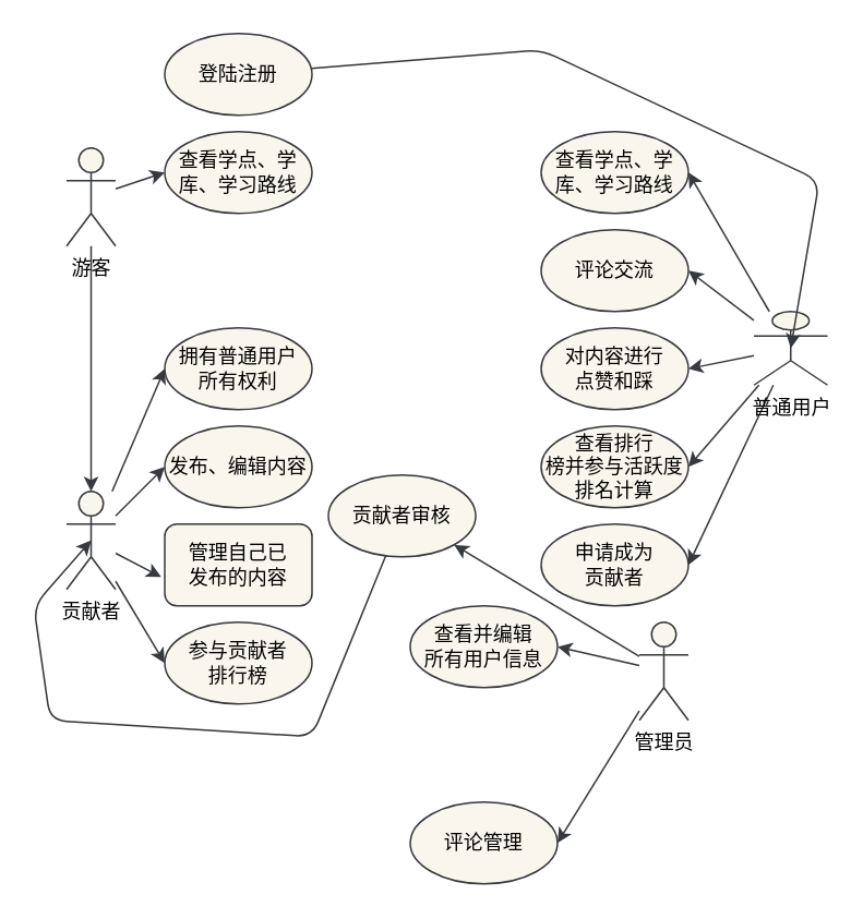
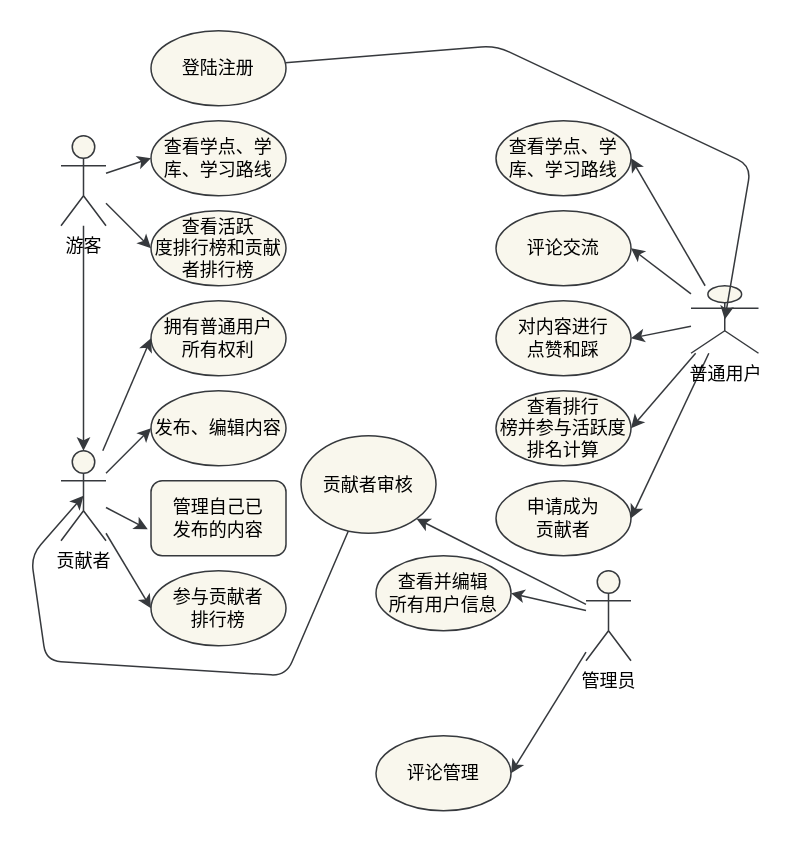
  <mxCell id="0" />
  <mxCell id="1" style="" parent="0" />
  <mxCell id="2" style="edgeStyle=none;html=1;entryX=0;entryY=0.5;entryDx=0;entryDy=0;fontColor=#000000;fillColor=#f9f7ed;strokeColor=#36393d;" parent="1" source="5" target="21" edge="1"><mxGeometry relative="1" as="geometry" /></mxCell>
+ <mxCell id="3" style="edgeStyle=none;html=1;entryX=0;entryY=0.5;entryDx=0;entryDy=0;fontColor=#000000;fillColor=#f9f7ed;strokeColor=#36393d;" parent="1" source="5" target="22" edge="1"><mxGeometry relative="1" as="geometry" /></mxCell>
  <mxCell id="4" style="edgeStyle=none;html=1;fontColor=#000000;fillColor=#f9f7ed;strokeColor=#36393d;" parent="1" source="5" target="16" edge="1"><mxGeometry relative="1" as="geometry" /></mxCell>
  <mxCell id="5" value="游客" style="shape=umlActor;verticalLabelPosition=bottom;verticalAlign=top;html=1;outlineConnect=0;fillColor=#f9f7ed;strokeColor=#36393d;fontColor=#000000;" parent="1" vertex="1"><mxGeometry x="40" y="90" width="30" height="60" as="geometry" /></mxCell>
  <mxCell id="6" style="edgeStyle=none;html=1;entryX=1;entryY=0.5;entryDx=0;entryDy=0;fontColor=#000000;fillColor=#f9f7ed;strokeColor=#36393d;" parent="1" source="11" target="24" edge="1"><mxGeometry relative="1" as="geometry" /></mxCell>
  <mxCell id="7" style="edgeStyle=none;html=1;entryX=1;entryY=0.5;entryDx=0;entryDy=0;fontColor=#000000;fillColor=#f9f7ed;strokeColor=#36393d;" parent="1" source="11" target="25" edge="1"><mxGeometry relative="1" as="geometry" /></mxCell>
  <mxCell id="8" style="edgeStyle=none;html=1;entryX=1;entryY=0.5;entryDx=0;entryDy=0;fontColor=#000000;fillColor=#f9f7ed;strokeColor=#36393d;" parent="1" source="11" target="26" edge="1"><mxGeometry relative="1" as="geometry" /></mxCell>
  <mxCell id="9" style="edgeStyle=none;html=1;entryX=1;entryY=0.5;entryDx=0;entryDy=0;fontColor=#000000;fillColor=#f9f7ed;strokeColor=#36393d;" parent="1" source="11" target="23" edge="1"><mxGeometry relative="1" as="geometry" /></mxCell>
  <mxCell id="10" style="edgeStyle=none;html=1;entryX=1;entryY=0.5;entryDx=0;entryDy=0;fontColor=#000000;fillColor=#f9f7ed;strokeColor=#36393d;" parent="1" source="11" target="27" edge="1"><mxGeometry relative="1" as="geometry" /></mxCell>
  <mxCell id="11" value="普通用户" style="shape=umlActor;verticalLabelPosition=bottom;verticalAlign=top;html=1;outlineConnect=0;fillColor=#f9f7ed;strokeColor=#36393d;fontColor=#000000;" parent="1" vertex="1"><mxGeometry x="460" y="190" width="45" height="45" as="geometry" /></mxCell>
  <mxCell id="12" style="edgeStyle=none;html=1;entryX=0;entryY=0.5;entryDx=0;entryDy=0;fontColor=#000000;fillColor=#f9f7ed;strokeColor=#36393d;" parent="1" source="16" target="30" edge="1"><mxGeometry relative="1" as="geometry" /></mxCell>
  <mxCell id="13" style="edgeStyle=none;html=1;entryX=0;entryY=0.5;entryDx=0;entryDy=0;fontColor=#000000;fillColor=#f9f7ed;strokeColor=#36393d;" parent="1" source="16" target="33" edge="1"><mxGeometry relative="1" as="geometry" /></mxCell>
  <mxCell id="14" style="edgeStyle=none;html=1;entryX=-0.024;entryY=0.647;entryDx=0;entryDy=0;entryPerimeter=0;fontColor=#000000;fillColor=#f9f7ed;strokeColor=#36393d;" parent="1" source="16" target="34" edge="1"><mxGeometry relative="1" as="geometry" /></mxCell>
  <mxCell id="15" style="edgeStyle=none;html=1;entryX=0;entryY=0.5;entryDx=0;entryDy=0;fontColor=#000000;fillColor=#f9f7ed;strokeColor=#36393d;" parent="1" source="16" target="35" edge="1"><mxGeometry relative="1" as="geometry" /></mxCell>
  <mxCell id="16" value="贡献者" style="shape=umlActor;verticalLabelPosition=bottom;verticalAlign=top;html=1;outlineConnect=0;fillColor=#f9f7ed;strokeColor=#36393d;fontColor=#000000;" parent="1" vertex="1"><mxGeometry x="40" y="300" width="30" height="60" as="geometry" /></mxCell>
  <mxCell id="17" style="edgeStyle=none;html=1;entryX=1;entryY=1;entryDx=0;entryDy=0;fontColor=#000000;fillColor=#f9f7ed;strokeColor=#36393d;" parent="1" source="20" target="29" edge="1"><mxGeometry relative="1" as="geometry" /></mxCell>
  <mxCell id="18" style="edgeStyle=none;html=1;entryX=1;entryY=0.5;entryDx=0;entryDy=0;fontColor=#000000;fillColor=#f9f7ed;strokeColor=#36393d;" parent="1" source="20" target="36" edge="1"><mxGeometry relative="1" as="geometry" /></mxCell>
  <mxCell id="19" style="edgeStyle=none;html=1;entryX=1;entryY=0.5;entryDx=0;entryDy=0;fontColor=#000000;fillColor=#f9f7ed;strokeColor=#36393d;" parent="1" source="20" target="37" edge="1"><mxGeometry relative="1" as="geometry" /></mxCell>
  <mxCell id="20" value="管理员" style="shape=umlActor;verticalLabelPosition=bottom;verticalAlign=top;html=1;outlineConnect=0;fillColor=#f9f7ed;strokeColor=#36393d;" parent="1" vertex="1"><mxGeometry x="390" y="380" width="30" height="60" as="geometry" /></mxCell>
  <mxCell id="21" value="查看学点、学&lt;br&gt;库、学习路线" style="ellipse;whiteSpace=wrap;html=1;fillColor=#f9f7ed;strokeColor=#36393d;fontColor=#000000;" parent="1" vertex="1"><mxGeometry x="100" y="80" width="90" height="50" as="geometry" /></mxCell>
+ <mxCell id="22" value="查看活跃&lt;br&gt;度排行榜和贡献者排行榜" style="ellipse;whiteSpace=wrap;html=1;fillColor=#f9f7ed;strokeColor=#36393d;fontColor=#000000;" parent="1" vertex="1"><mxGeometry x="100" y="140" width="90" height="50" as="geometry" /></mxCell>
  <mxCell id="23" value="查看学点、学&lt;br&gt;库、学习路线" style="ellipse;whiteSpace=wrap;html=1;fillColor=#f9f7ed;strokeColor=#36393d;fontColor=#000000;" parent="1" vertex="1"><mxGeometry x="330" y="80" width="90" height="50" as="geometry" /></mxCell>
  <mxCell id="24" value="查看排行&lt;br&gt;榜并参与活跃度排名计算" style="ellipse;whiteSpace=wrap;html=1;fillColor=#f9f7ed;strokeColor=#36393d;fontColor=#000000;" parent="1" vertex="1"><mxGeometry x="330" y="260" width="90" height="50" as="geometry" /></mxCell>
  <mxCell id="25" value="评论交流" style="ellipse;whiteSpace=wrap;html=1;fillColor=#f9f7ed;strokeColor=#36393d;fontColor=#000000;" parent="1" vertex="1"><mxGeometry x="330" y="140" width="90" height="50" as="geometry" /></mxCell>
  <mxCell id="26" value="对内容进行&lt;br&gt;点赞和踩" style="ellipse;whiteSpace=wrap;html=1;fillColor=#f9f7ed;strokeColor=#36393d;fontColor=#000000;" parent="1" vertex="1"><mxGeometry x="330" y="200" width="90" height="50" as="geometry" /></mxCell>
  <mxCell id="27" value="申请成为&lt;br&gt;贡献者" style="ellipse;whiteSpace=wrap;html=1;fillColor=#f9f7ed;strokeColor=#36393d;fontColor=#000000;" parent="1" vertex="1"><mxGeometry x="330" y="320" width="90" height="50" as="geometry" /></mxCell>
  <mxCell id="28" style="edgeStyle=none;html=1;entryX=0.5;entryY=0.5;entryDx=0;entryDy=0;entryPerimeter=0;fontColor=#000000;fillColor=#f9f7ed;strokeColor=#36393d;" parent="1" source="29" target="16" edge="1"><mxGeometry relative="1" as="geometry"><Array as="points"><mxPoint x="190" y="450" /><mxPoint x="30" y="440" /><mxPoint x="20" y="370" /></Array></mxGeometry></mxCell>
- <mxCell id="29" value="贡献者审核" style="ellipse;whiteSpace=wrap;html=1;fillColor=#f9f7ed;strokeColor=#36393d;fontColor=#000000;" parent="1" vertex="1"><mxGeometry x="200" y="290" width="90" height="50" as="geometry" /></mxCell>
+ <mxCell id="29" value="贡献者审核" style="ellipse;whiteSpace=wrap;html=1;fillColor=#f9f7ed;strokeColor=#36393d;fontColor=#000000;" parent="1" vertex="1"><mxGeometry x="200" y="290" width="90" height="65" as="geometry" /></mxCell>
  <mxCell id="30" value="发布、编辑内容" style="ellipse;whiteSpace=wrap;html=1;fillColor=#f9f7ed;strokeColor=#36393d;fontColor=#000000;" parent="1" vertex="1"><mxGeometry x="100" y="260" width="90" height="50" as="geometry" /></mxCell>
  <mxCell id="31" style="edgeStyle=none;html=1;entryX=0.5;entryY=0.5;entryDx=0;entryDy=0;entryPerimeter=0;fontColor=#000000;fillColor=#f9f7ed;strokeColor=#36393d;" parent="1" source="32" target="11" edge="1"><mxGeometry relative="1" as="geometry"><Array as="points"><mxPoint x="330" y="30" /><mxPoint x="500" y="110" /></Array></mxGeometry></mxCell>
  <mxCell id="32" value="登陆注册" style="ellipse;whiteSpace=wrap;html=1;fillColor=#f9f7ed;strokeColor=#36393d;fontColor=#000000;" parent="1" vertex="1"><mxGeometry x="100" y="20" width="90" height="50" as="geometry" /></mxCell>
  <mxCell id="33" value="拥有普通用户&lt;br&gt;所有权利" style="ellipse;whiteSpace=wrap;html=1;fillColor=#f9f7ed;strokeColor=#36393d;fontColor=#000000;" parent="1" vertex="1"><mxGeometry x="100" y="200" width="90" height="50" as="geometry" /></mxCell>
  <mxCell id="34" value="管理自己已&lt;br&gt;发布的内容" style="whiteSpace=wrap;html=1;fillColor=#f9f7ed;strokeColor=#36393d;fontColor=#000000;rounded=1;" parent="1" vertex="1"><mxGeometry x="100" y="320" width="90" height="50" as="geometry" /></mxCell>
  <mxCell id="35" value="参与贡献者&lt;br&gt;排行榜" style="ellipse;whiteSpace=wrap;html=1;fillColor=#f9f7ed;strokeColor=#36393d;fontColor=#000000;" parent="1" vertex="1"><mxGeometry x="100" y="380" width="90" height="50" as="geometry" /></mxCell>
  <mxCell id="36" value="查看并编辑&lt;br&gt;所有用户信息" style="ellipse;whiteSpace=wrap;html=1;fillColor=#f9f7ed;strokeColor=#36393d;fontColor=#000000;" parent="1" vertex="1"><mxGeometry x="250" y="370" width="90" height="50" as="geometry" /></mxCell>
  <mxCell id="37" value="评论管理" style="ellipse;whiteSpace=wrap;html=1;fillColor=#f9f7ed;strokeColor=#36393d;fontColor=#000000;" parent="1" vertex="1"><mxGeometry x="250" y="490" width="90" height="50" as="geometry" /></mxCell>
